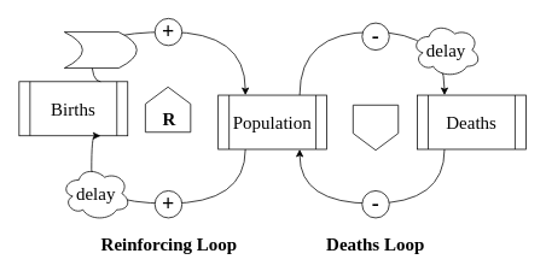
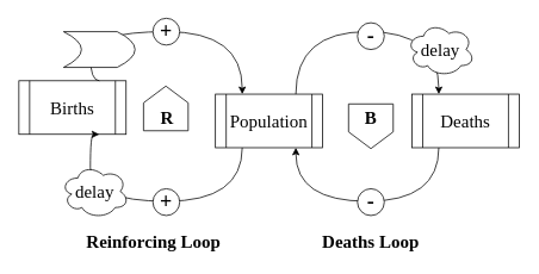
  <mxCell id="0" />
  <mxCell id="1" parent="0" />
  <mxCell id="2" value="Births" style="shape=process;whiteSpace=wrap;html=1;backgroundOutline=1;hachureGap=4;fontFamily=Architects Daughter;fontSource=https%3A%2F%2Ffonts.googleapis.com%2Fcss%3Ffamily%3DArchitects%2BDaughter;fontSize=20;" vertex="1" parent="1"><mxGeometry x="20" y="90" width="120" height="60" as="geometry" /></mxCell>
  <mxCell id="3" value="Population" style="shape=process;whiteSpace=wrap;html=1;backgroundOutline=1;hachureGap=4;fontFamily=Architects Daughter;fontSource=https%3A%2F%2Ffonts.googleapis.com%2Fcss%3Ffamily%3DArchitects%2BDaughter;fontSize=20;" vertex="1" parent="1"><mxGeometry x="240" y="105" width="120" height="60" as="geometry" /></mxCell>
  <mxCell id="4" style="edgeStyle=orthogonalEdgeStyle;curved=1;rounded=0;hachureGap=4;orthogonalLoop=1;jettySize=auto;html=1;entryX=0.75;entryY=1;entryDx=0;entryDy=0;fontFamily=Architects Daughter;fontSource=https%3A%2F%2Ffonts.googleapis.com%2Fcss%3Ffamily%3DArchitects%2BDaughter;fontSize=16;exitX=0.25;exitY=1;exitDx=0;exitDy=0;" edge="1" parent="1" source="5" target="3"><mxGeometry relative="1" as="geometry"><Array as="points"><mxPoint x="490" y="225" /><mxPoint x="330" y="225" /></Array></mxGeometry></mxCell>
  <mxCell id="5" value="Deaths" style="shape=process;whiteSpace=wrap;html=1;backgroundOutline=1;hachureGap=4;fontFamily=Architects Daughter;fontSource=https%3A%2F%2Ffonts.googleapis.com%2Fcss%3Ffamily%3DArchitects%2BDaughter;fontSize=20;" vertex="1" parent="1"><mxGeometry x="460" y="105" width="120" height="60" as="geometry" /></mxCell>
  <mxCell id="6" style="edgeStyle=orthogonalEdgeStyle;curved=1;rounded=0;hachureGap=4;orthogonalLoop=1;jettySize=auto;html=1;entryX=0.25;entryY=0;entryDx=0;entryDy=0;fontFamily=Architects Daughter;fontSource=https%3A%2F%2Ffonts.googleapis.com%2Fcss%3Ffamily%3DArchitects%2BDaughter;fontSize=16;exitX=0.75;exitY=0;exitDx=0;exitDy=0;" edge="1" parent="1" source="2" target="3"><mxGeometry relative="1" as="geometry"><Array as="points"><mxPoint x="100" y="35" /><mxPoint x="270" y="35" /></Array></mxGeometry></mxCell>
  <mxCell id="7" style="edgeStyle=orthogonalEdgeStyle;curved=1;rounded=0;hachureGap=4;orthogonalLoop=1;jettySize=auto;html=1;entryX=0.25;entryY=0;entryDx=0;entryDy=0;fontFamily=Architects Daughter;fontSource=https%3A%2F%2Ffonts.googleapis.com%2Fcss%3Ffamily%3DArchitects%2BDaughter;fontSize=16;exitX=0.75;exitY=0;exitDx=0;exitDy=0;" edge="1" parent="1" source="3" target="5"><mxGeometry relative="1" as="geometry"><mxPoint x="320" y="105" as="sourcePoint" /><mxPoint x="520" y="105" as="targetPoint" /><Array as="points"><mxPoint x="330" y="35" /><mxPoint x="490" y="35" /></Array></mxGeometry></mxCell>
  <mxCell id="8" style="edgeStyle=orthogonalEdgeStyle;curved=1;rounded=0;hachureGap=4;orthogonalLoop=1;jettySize=auto;html=1;fontFamily=Architects Daughter;fontSource=https%3A%2F%2Ffonts.googleapis.com%2Fcss%3Ffamily%3DArchitects%2BDaughter;fontSize=16;exitX=0.25;exitY=1;exitDx=0;exitDy=0;entryX=0.75;entryY=1;entryDx=0;entryDy=0;" edge="1" parent="1" source="3" target="2"><mxGeometry relative="1" as="geometry"><mxPoint x="165" y="215" as="sourcePoint" /><mxPoint x="10" y="235" as="targetPoint" /><Array as="points"><mxPoint x="270" y="225" /><mxPoint x="100" y="225" /></Array></mxGeometry></mxCell>
  <mxCell id="9" value="&lt;b&gt;&lt;font style=&quot;font-size: 24px;&quot;&gt;+&lt;/font&gt;&lt;/b&gt;" style="ellipse;whiteSpace=wrap;html=1;aspect=fixed;hachureGap=4;fontFamily=Architects Daughter;fontSource=https%3A%2F%2Ffonts.googleapis.com%2Fcss%3Ffamily%3DArchitects%2BDaughter;fontSize=20;" vertex="1" parent="1"><mxGeometry x="170" y="20" width="30" height="30" as="geometry" /></mxCell>
  <mxCell id="10" value="&lt;b&gt;&lt;font style=&quot;font-size: 24px;&quot;&gt;+&lt;/font&gt;&lt;/b&gt;" style="ellipse;whiteSpace=wrap;html=1;aspect=fixed;hachureGap=4;fontFamily=Architects Daughter;fontSource=https%3A%2F%2Ffonts.googleapis.com%2Fcss%3Ffamily%3DArchitects%2BDaughter;fontSize=20;" vertex="1" parent="1"><mxGeometry x="170" y="211" width="30" height="30" as="geometry" /></mxCell>
  <mxCell id="11" value="delay" style="ellipse;shape=cloud;whiteSpace=wrap;html=1;hachureGap=4;fontFamily=Architects Daughter;fontSource=https%3A%2F%2Ffonts.googleapis.com%2Fcss%3Ffamily%3DArchitects%2BDaughter;fontSize=20;" vertex="1" parent="1"><mxGeometry x="67" y="184" width="76" height="60" as="geometry" /></mxCell>
  <mxCell id="12" value="delay" style="ellipse;shape=cloud;whiteSpace=wrap;html=1;hachureGap=4;fontFamily=Architects Daughter;fontSource=https%3A%2F%2Ffonts.googleapis.com%2Fcss%3Ffamily%3DArchitects%2BDaughter;fontSize=20;" vertex="1" parent="1"><mxGeometry x="454" y="25" width="76" height="60" as="geometry" /></mxCell>
  <mxCell id="13" value="&lt;b&gt;&lt;font style=&quot;font-size: 24px;&quot;&gt;-&lt;/font&gt;&lt;/b&gt;" style="ellipse;whiteSpace=wrap;html=1;aspect=fixed;hachureGap=4;fontFamily=Architects Daughter;fontSource=https%3A%2F%2Ffonts.googleapis.com%2Fcss%3Ffamily%3DArchitects%2BDaughter;fontSize=20;" vertex="1" parent="1"><mxGeometry x="399" y="25" width="30" height="30" as="geometry" /></mxCell>
  <mxCell id="14" value="&lt;b&gt;&lt;font style=&quot;font-size: 24px;&quot;&gt;-&lt;/font&gt;&lt;/b&gt;" style="ellipse;whiteSpace=wrap;html=1;aspect=fixed;hachureGap=4;fontFamily=Architects Daughter;fontSource=https%3A%2F%2Ffonts.googleapis.com%2Fcss%3Ffamily%3DArchitects%2BDaughter;fontSize=20;" vertex="1" parent="1"><mxGeometry x="399" y="211" width="30" height="30" as="geometry" /></mxCell>
  <mxCell id="15" value="" style="shape=offPageConnector;whiteSpace=wrap;html=1;hachureGap=4;fontFamily=Architects Daughter;fontSource=https%3A%2F%2Ffonts.googleapis.com%2Fcss%3Ffamily%3DArchitects%2BDaughter;fontSize=20;" vertex="1" parent="1"><mxGeometry x="389" y="116" width="50" height="50" as="geometry" /></mxCell>
  <mxCell id="16" value="" style="shape=offPageConnector;whiteSpace=wrap;html=1;hachureGap=4;fontFamily=Architects Daughter;fontSource=https%3A%2F%2Ffonts.googleapis.com%2Fcss%3Ffamily%3DArchitects%2BDaughter;fontSize=20;rotation=-180;" vertex="1" parent="1"><mxGeometry x="159.5" y="96" width="50" height="50" as="geometry" /></mxCell>
  <mxCell id="17" value="&lt;b&gt;R&lt;/b&gt;" style="text;html=1;strokeColor=none;fillColor=none;align=center;verticalAlign=middle;whiteSpace=wrap;rounded=0;fontSize=20;fontFamily=Architects Daughter;" vertex="1" parent="1"><mxGeometry x="160.5" y="116" width="50" height="30" as="geometry" /></mxCell>
- <mxCell id="19" value="&lt;b&gt;Reinforcing Loop&lt;/b&gt;" style="text;html=1;strokeColor=none;fillColor=none;align=center;verticalAlign=middle;whiteSpace=wrap;rounded=0;fontSize=20;fontFamily=Architects Daughter;" vertex="1" parent="1"><mxGeometry x="95.5" y="255" width="180" height="30" as="geometry" /></mxCell>
+ <mxCell id="18" value="&lt;b&gt;B&lt;/b&gt;" style="text;html=1;strokeColor=none;fillColor=none;align=center;verticalAlign=middle;whiteSpace=wrap;rounded=0;fontSize=20;fontFamily=Architects Daughter;" vertex="1" parent="1"><mxGeometry x="389" y="116" width="50" height="30" as="geometry" /></mxCell>
+ <mxCell id="19" value="&lt;b&gt;Reinforcing Loop&lt;/b&gt;" style="text;html=1;strokeColor=none;fillColor=none;align=center;verticalAlign=middle;whiteSpace=wrap;rounded=0;fontSize=20;fontFamily=Architects Daughter;" vertex="1" parent="1"><mxGeometry x="80.5" y="255" width="180" height="30" as="geometry" /></mxCell>
  <mxCell id="20" value="&lt;b&gt;Deaths Loop&lt;/b&gt;" style="text;html=1;strokeColor=none;fillColor=none;align=center;verticalAlign=middle;whiteSpace=wrap;rounded=0;fontSize=20;fontFamily=Architects Daughter;" vertex="1" parent="1"><mxGeometry x="324" y="255" width="180" height="30" as="geometry" /></mxCell>
  <mxCell id="21" value="" style="shape=dataStorage;whiteSpace=wrap;html=1;fixedSize=1;hachureGap=4;fontFamily=Architects Daughter;fontSource=https%3A%2F%2Ffonts.googleapis.com%2Fcss%3Ffamily%3DArchitects%2BDaughter;fontSize=20;size=20;rotation=-180;" vertex="1" parent="1"><mxGeometry x="70" y="35" width="80" height="40" as="geometry" /></mxCell>
